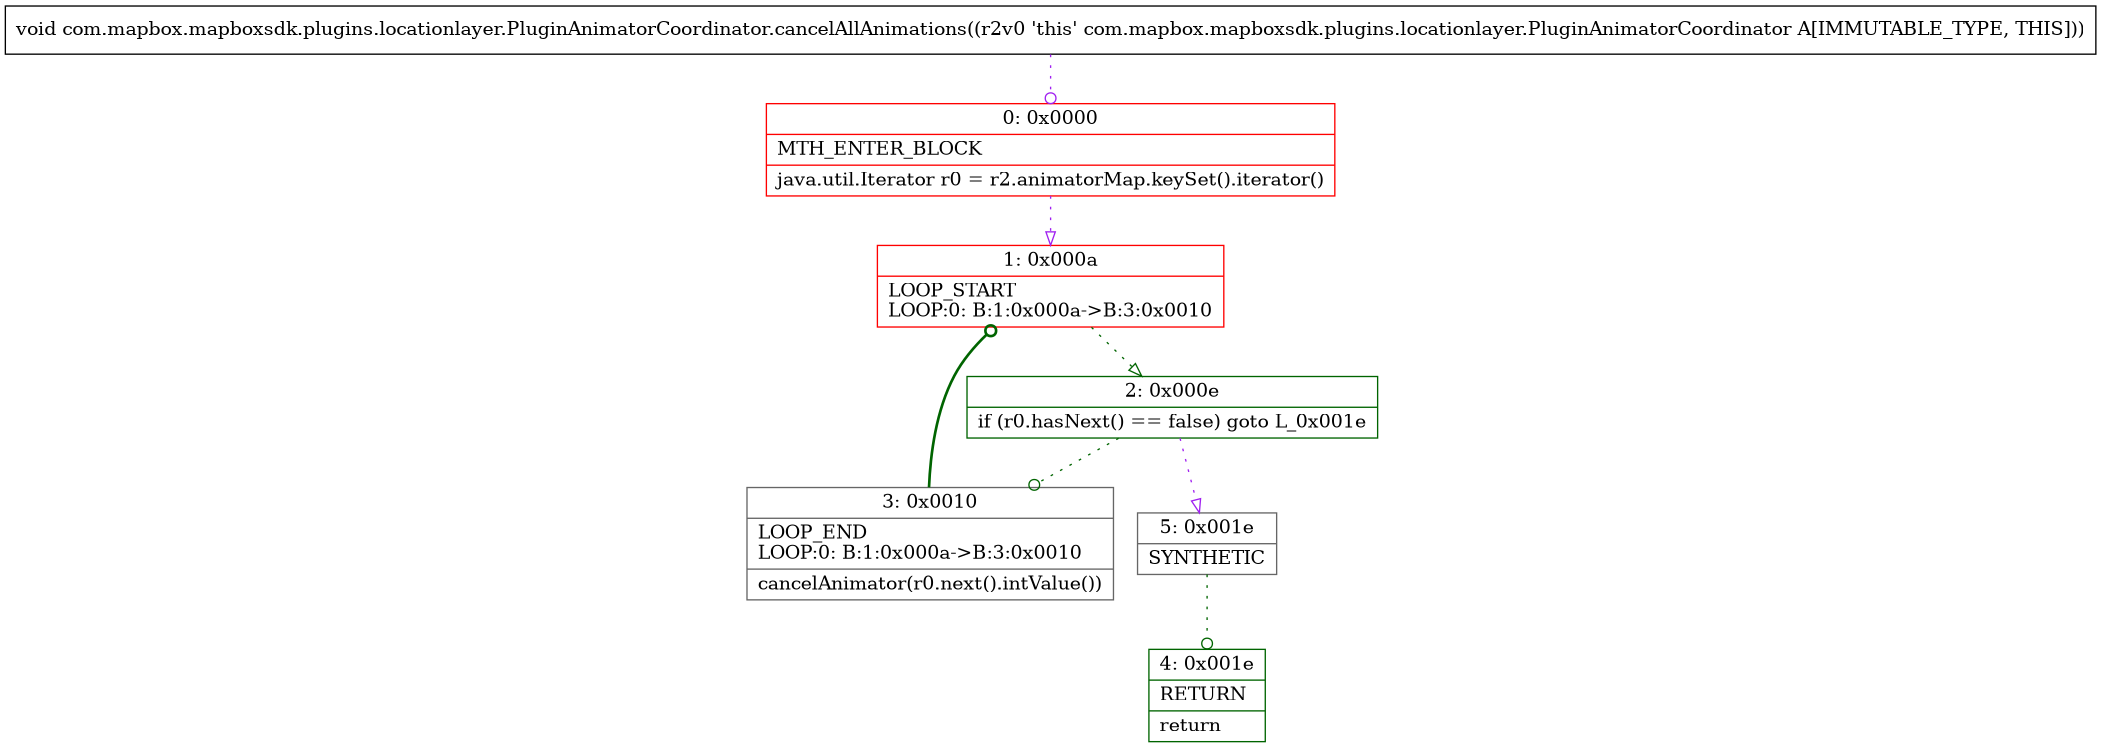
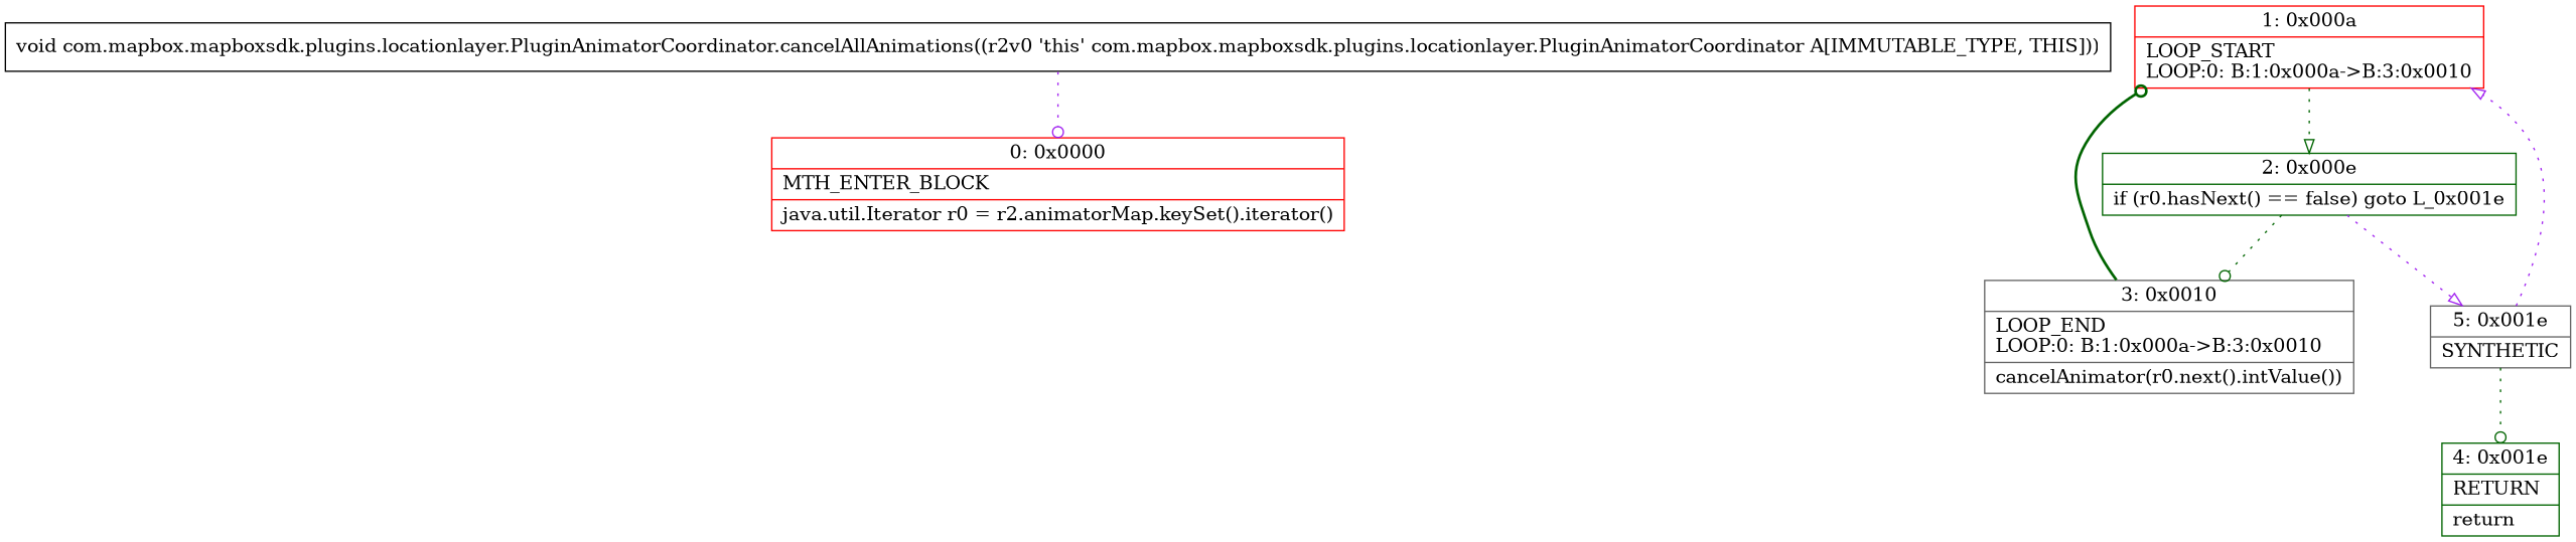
  digraph {
    node [color=red shape=record]
    edge [arrowhead=odot color=darkgreen style=dotted]
    n1 [label="{0\:\ 0x0000|MTH_ENTER_BLOCK\l|java.util.Iterator r0 = r2.animatorMap.keySet().iterator()\l}"]
    n2 [label="{1\:\ 0x000a|LOOP_START\lLOOP:0: B:1:0x000a\-\>B:3:0x0010\l}"]
    n3 [color=darkgreen label="{2\:\ 0x000e|if (r0.hasNext() == false) goto L_0x001e\l}"]
    n4 [color=gray40 label="{3\:\ 0x0010|LOOP_END\lLOOP:0: B:1:0x000a\-\>B:3:0x0010\l|cancelAnimator(r0.next().intValue())\l}"]
    n5 [color=gray40 label="{5\:\ 0x001e|SYNTHETIC\l}"]
    n6 [color=darkgreen label="{4\:\ 0x001e|RETURN\l|return\l}"]
    n7 [color=black label="{void com.mapbox.mapboxsdk.plugins.locationlayer.PluginAnimatorCoordinator.cancelAllAnimations((r2v0 'this' com.mapbox.mapboxsdk.plugins.locationlayer.PluginAnimatorCoordinator A[IMMUTABLE_TYPE, THIS])) }"]
-   n1 -> n2 [arrowhead=onormal color=purple]
+   n5 -> n2 [arrowhead=onormal color=purple]
    n2 -> n3 [arrowhead=onormal]
    n3 -> n4
    n3 -> n5 [arrowhead=onormal color=purple]
    n4 -> n2 [style=bold]
    n5 -> n6
    n7 -> n1 [color=purple]
  }
